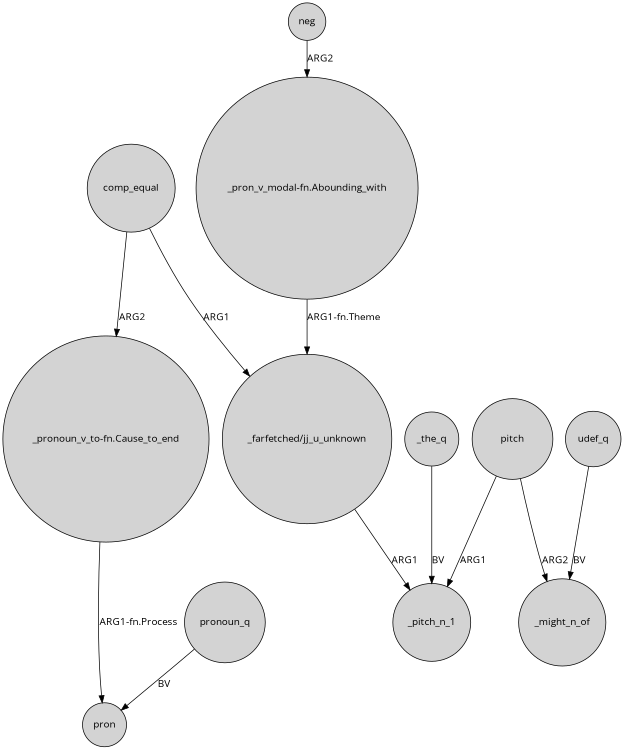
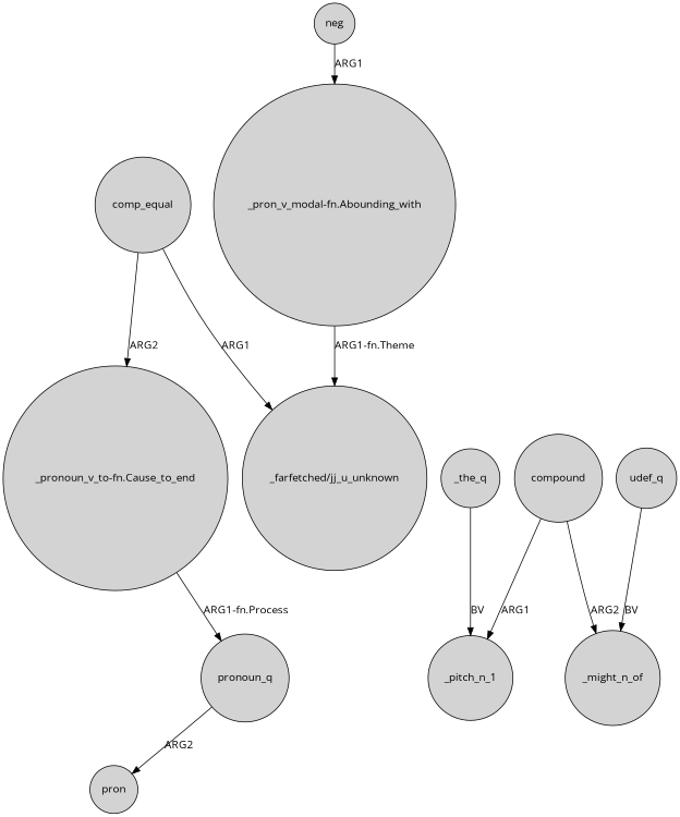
  digraph {
    fontname="Open Sans"
    node [fontname="Open Sans" shape=circle style=filled]
    edge [fontname="Open Sans"]
    comp_equal
    "_farfetched/jj_u_unknown"
    n3 [label="_pronoun_v_to-fn.Cause_to_end"]
    _pitch_n_1
    pron
    n6 [label="_pron_v_modal-fn.Abounding_with"]
    neg
    n8 [label=_might_n_of]
    udef_q
    _the_q
    pronoun_q
-   compound [label=pitch]
+   compound
    comp_equal -> "_farfetched/jj_u_unknown" [label=ARG1]
    comp_equal -> n3 [label=ARG2]
-   "_farfetched/jj_u_unknown" -> _pitch_n_1 [label=ARG1]
-   n3 -> pron [label="ARG1-fn.Process"]
+   n3 -> pronoun_q [label="ARG1-fn.Process"]
    n6 -> "_farfetched/jj_u_unknown" [label="ARG1-fn.Theme"]
-   neg -> n6 [label=ARG2]
+   neg -> n6 [label=ARG1]
    udef_q -> n8 [label=BV]
    _the_q -> _pitch_n_1 [label=BV]
-   pronoun_q -> pron [label=BV]
+   pronoun_q -> pron [label=ARG2]
    compound -> _pitch_n_1 [label=ARG1]
    compound -> n8 [label=ARG2]
  }
